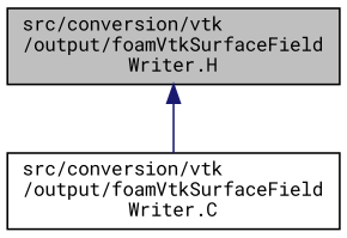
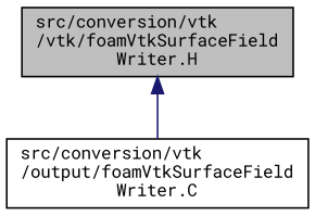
  digraph {
    fontname="Roboto Mono"
    node [color=black fontname="Roboto Mono" fontsize=10 shape=record]
-   n1 [fillcolor=grey75 fontcolor=black height=0.2 label="src/conversion/vtk\l/output/foamVtkSurfaceField\lWriter.H" style=filled width=0.4]
+   n1 [fillcolor=grey75 fontcolor=black height=0.2 label="src/conversion/vtk\l/vtk/foamVtkSurfaceField\lWriter.H" style=filled width=0.4]
    n2 [height=0.2 label="src/conversion/vtk\l/output/foamVtkSurfaceField\lWriter.C" width=0.4]
    n1 -> n2 [color=midnightblue dir=back fontname="Roboto Mono" fontsize=10 labelfontname=Helvetica labelfontsize=10 style=solid]
  }
